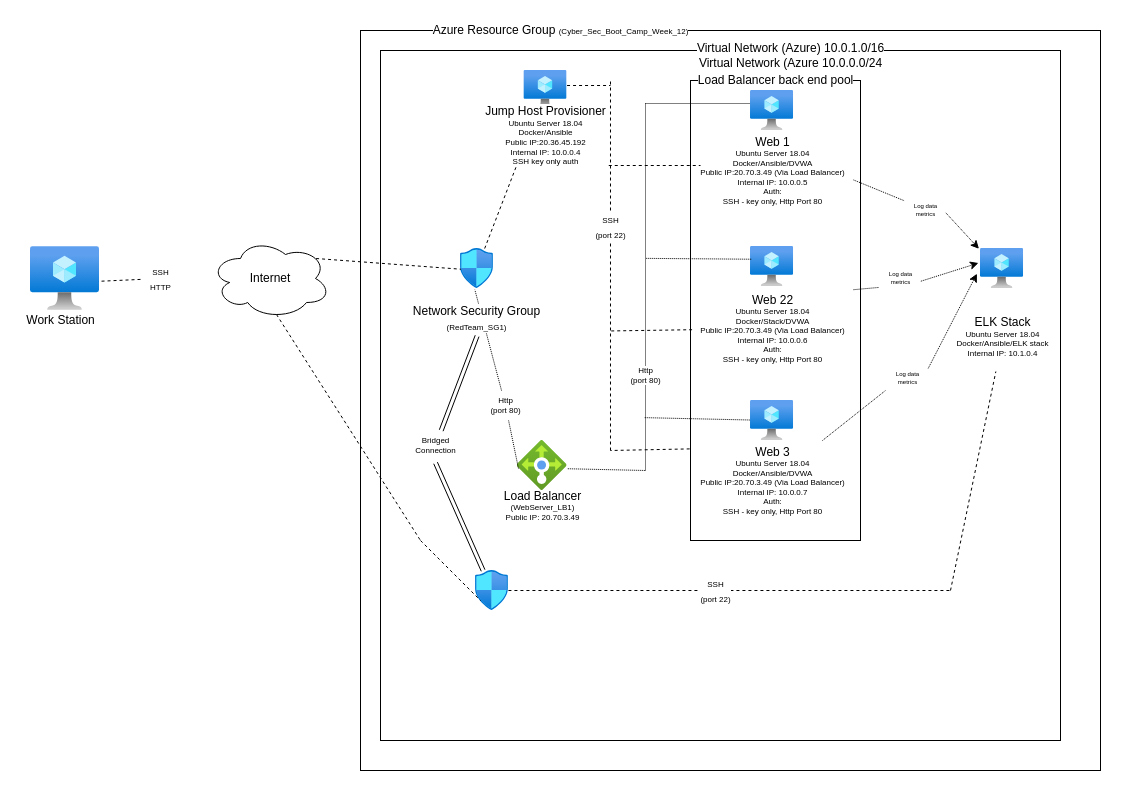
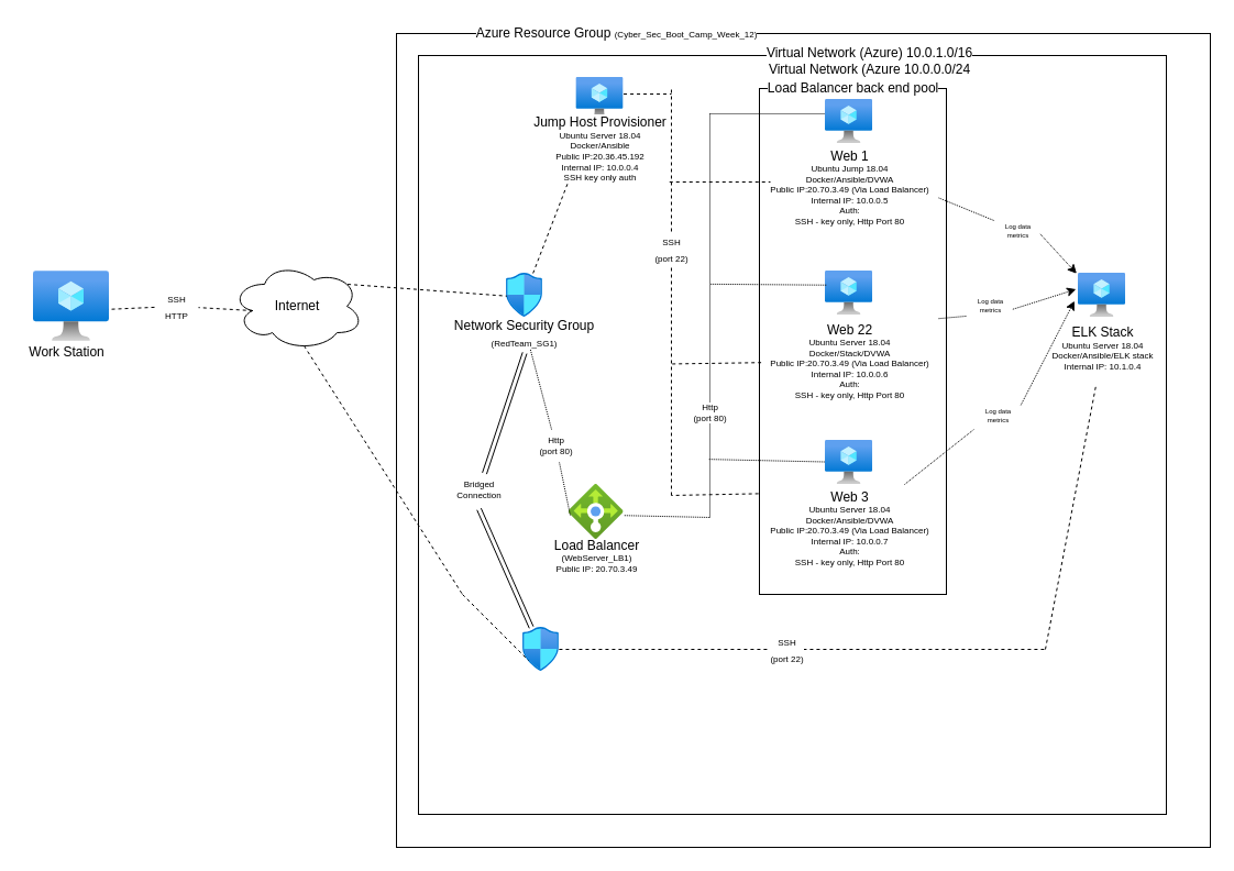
  <mxCell id="0" />
  <mxCell id="1" parent="0" />
  <mxCell id="2" value="" style="rounded=0;whiteSpace=wrap;html=1;labelBackgroundColor=default;fontSize=8;strokeWidth=1;fillColor=none;" parent="1" vertex="1"><mxGeometry x="690" y="80" width="170" height="460" as="geometry" /></mxCell>
  <mxCell id="3" value="Internet" style="ellipse;shape=cloud;whiteSpace=wrap;html=1;" parent="1" vertex="1"><mxGeometry x="210" y="238" width="120" height="80" as="geometry" /></mxCell>
  <mxCell id="4" value="" style="aspect=fixed;html=1;points=[];align=center;image;fontSize=12;image=img/lib/azure2/compute/Virtual_Machine.svg;" parent="1" vertex="1"><mxGeometry x="30" y="246" width="69" height="64" as="geometry" /></mxCell>
  <mxCell id="5" value="Work Station" style="text;html=1;align=center;verticalAlign=middle;resizable=0;points=[];autosize=1;strokeColor=none;fillColor=none;" parent="1" vertex="1"><mxGeometry x="20" y="310" width="80" height="20" as="geometry" /></mxCell>
  <mxCell id="6" value="" style="endArrow=none;dashed=1;html=1;rounded=0;entryX=0.985;entryY=0.544;entryDx=0;entryDy=0;entryPerimeter=0;startArrow=none;" parent="1" source="7" target="4" edge="1"><mxGeometry width="50" height="50" relative="1" as="geometry"><mxPoint x="140" y="281" as="sourcePoint" /><mxPoint x="460" y="260" as="targetPoint" /></mxGeometry></mxCell>
  <mxCell id="7" value="&lt;font style=&quot;font-size: 8px&quot;&gt;SSH&lt;br&gt;HTTP&lt;br&gt;&lt;/font&gt;" style="text;html=1;align=center;verticalAlign=middle;resizable=0;points=[];autosize=1;strokeColor=none;fillColor=none;" parent="1" vertex="1"><mxGeometry x="140" y="258" width="40" height="40" as="geometry" /></mxCell>
+ <mxCell id="8" value="" style="endArrow=none;dashed=1;html=1;rounded=0;exitX=0.16;exitY=0.55;exitDx=0;exitDy=0;exitPerimeter=0;" parent="1" source="3" target="7" edge="1"><mxGeometry width="50" height="50" relative="1" as="geometry"><mxPoint x="215.6" y="291.6" as="sourcePoint" /><mxPoint x="170" y="270" as="targetPoint" /></mxGeometry></mxCell>
  <mxCell id="9" value="" style="whiteSpace=wrap;html=1;aspect=fixed;fillColor=none;" parent="1" vertex="1"><mxGeometry x="360" y="30" width="740" height="740" as="geometry" /></mxCell>
  <mxCell id="10" value="Azure Resource Group &lt;font style=&quot;font-size: 8px&quot;&gt;(Cyber_Sec_Boot_Camp_Week_12)&lt;/font&gt;" style="text;html=1;align=center;verticalAlign=middle;resizable=0;points=[];autosize=1;strokeColor=none;fillColor=none;labelBackgroundColor=default;" parent="1" vertex="1"><mxGeometry x="425" y="20" width="270" height="20" as="geometry" /></mxCell>
  <mxCell id="11" value="" style="rounded=0;whiteSpace=wrap;html=1;fillColor=none;" parent="1" vertex="1"><mxGeometry x="380" y="50" width="680" height="690" as="geometry" /></mxCell>
  <mxCell id="12" value="Virtual Network (Azure) 10.0.1.0/16&lt;br&gt;Virtual Network (Azure 10.0.0.0/24" style="text;html=1;align=center;verticalAlign=middle;resizable=0;points=[];autosize=1;strokeColor=none;fillColor=none;labelBackgroundColor=default;" parent="1" vertex="1"><mxGeometry x="690" y="40" width="200" height="30" as="geometry" /></mxCell>
  <mxCell id="13" value="" style="aspect=fixed;html=1;points=[];align=center;image;fontSize=12;image=img/lib/azure2/networking/Network_Security_Groups.svg;labelBackgroundColor=default;fillColor=none;" parent="1" vertex="1"><mxGeometry x="460" y="248" width="32.94" height="40" as="geometry" /></mxCell>
  <mxCell id="14" value="" style="aspect=fixed;html=1;points=[];align=center;image;fontSize=12;image=img/lib/azure2/networking/Load_Balancers.svg;labelBackgroundColor=default;fillColor=none;" parent="1" vertex="1"><mxGeometry x="516.56" y="440" width="50" height="50" as="geometry" /></mxCell>
  <mxCell id="15" value="&lt;font&gt;&lt;span style=&quot;font-size: 12px&quot;&gt;Load&amp;nbsp;&lt;/span&gt;&lt;span style=&quot;font-size: 12px&quot;&gt;Balancer&lt;/span&gt;&lt;br&gt;&lt;font style=&quot;font-size: 8px&quot;&gt;(WebServer_LB1)&lt;br&gt;&lt;/font&gt;Public IP: 20.70.3.49&lt;br&gt;&lt;/font&gt;" style="text;html=1;align=center;verticalAlign=middle;resizable=0;points=[];autosize=1;strokeColor=none;fillColor=none;fontSize=8;" parent="1" vertex="1"><mxGeometry x="496.56" y="485" width="90" height="40" as="geometry" /></mxCell>
  <mxCell id="16" value="" style="endArrow=none;dashed=1;html=1;rounded=0;fontSize=8;entryX=0.435;entryY=1.03;entryDx=0;entryDy=0;entryPerimeter=0;startArrow=none;dashPattern=1 1;" parent="1" source="17" target="13" edge="1"><mxGeometry width="50" height="50" relative="1" as="geometry"><mxPoint x="276" y="360" as="sourcePoint" /><mxPoint x="590" y="250" as="targetPoint" /></mxGeometry></mxCell>
  <mxCell id="17" value="Http &lt;br&gt;(port 80)" style="text;html=1;align=center;verticalAlign=middle;resizable=0;points=[];autosize=1;strokeColor=none;fillColor=none;fontSize=8;" parent="1" vertex="1"><mxGeometry x="480" y="390" width="50" height="30" as="geometry" /></mxCell>
  <mxCell id="18" value="" style="endArrow=none;dashed=1;html=1;rounded=0;fontSize=8;exitX=0.028;exitY=0.559;exitDx=0;exitDy=0;exitPerimeter=0;dashPattern=1 1;" parent="1" source="14" target="17" edge="1"><mxGeometry width="50" height="50" relative="1" as="geometry"><mxPoint x="461.4" y="337.95" as="sourcePoint" /><mxPoint x="276" y="314" as="targetPoint" /></mxGeometry></mxCell>
  <mxCell id="19" value="" style="endArrow=none;dashed=1;html=1;rounded=0;fontSize=8;exitX=0.88;exitY=0.25;exitDx=0;exitDy=0;exitPerimeter=0;entryX=0.014;entryY=0.518;entryDx=0;entryDy=0;entryPerimeter=0;" parent="1" source="3" target="13" edge="1"><mxGeometry width="50" height="50" relative="1" as="geometry"><mxPoint x="540" y="290" as="sourcePoint" /><mxPoint x="590" y="240" as="targetPoint" /></mxGeometry></mxCell>
- <mxCell id="20" value="Network Security Group &lt;br&gt;&lt;font style=&quot;font-size: 8px&quot;&gt;(RedTeam_SG1)&lt;/font&gt;" style="text;html=1;align=center;verticalAlign=middle;resizable=0;points=[];autosize=1;strokeColor=none;fillColor=none;labelBackgroundColor=default;" parent="1" vertex="1"><mxGeometry x="406.47" y="303" width="140" height="30" as="geometry" /></mxCell>
+ <mxCell id="20" value="Network Security Group &lt;br&gt;&lt;font style=&quot;font-size: 8px&quot;&gt;(RedTeam_SG1)&lt;/font&gt;" style="text;html=1;align=center;verticalAlign=middle;resizable=0;points=[];autosize=1;strokeColor=none;fillColor=none;labelBackgroundColor=default;" parent="1" vertex="1"><mxGeometry x="406.47" y="288" width="140" height="30" as="geometry" /></mxCell>
  <mxCell id="21" value="" style="aspect=fixed;html=1;points=[];align=center;image;fontSize=12;image=img/lib/azure2/compute/Virtual_Machine.svg;labelBackgroundColor=default;fillColor=none;" parent="1" vertex="1"><mxGeometry x="523.43" y="70" width="43.13" height="40" as="geometry" /></mxCell>
  <mxCell id="22" value="" style="endArrow=none;dashed=1;html=1;rounded=0;fontSize=8;" parent="1" source="13" target="21" edge="1"><mxGeometry width="50" height="50" relative="1" as="geometry"><mxPoint x="540" y="280" as="sourcePoint" /><mxPoint x="590" y="230" as="targetPoint" /></mxGeometry></mxCell>
  <mxCell id="23" value="&lt;font&gt;&lt;span style=&quot;font-size: 12px&quot;&gt;Jump Host Provisioner&lt;/span&gt;&lt;br&gt;&lt;font style=&quot;font-size: 8px&quot;&gt;Ubuntu Server 18.04&lt;br&gt;&lt;/font&gt;Docker/Ansible&lt;br&gt;Public IP:20.36.45.192&lt;br&gt;Internal IP: 10.0.0.4&lt;br&gt;SSH key only auth&lt;br&gt;&lt;/font&gt;" style="text;html=1;align=center;verticalAlign=middle;resizable=0;points=[];autosize=1;strokeColor=none;fillColor=none;fontSize=8;labelBackgroundColor=default;" parent="1" vertex="1"><mxGeometry x="474.99" y="100" width="140" height="70" as="geometry" /></mxCell>
  <mxCell id="24" value="" style="aspect=fixed;html=1;points=[];align=center;image;fontSize=12;image=img/lib/azure2/compute/Virtual_Machine.svg;labelBackgroundColor=default;fillColor=none;" parent="1" vertex="1"><mxGeometry x="980" y="248" width="43.13" height="40" as="geometry" /></mxCell>
  <mxCell id="25" value="" style="aspect=fixed;html=1;points=[];align=center;image;fontSize=12;image=img/lib/azure2/compute/Virtual_Machine.svg;labelBackgroundColor=default;fillColor=none;" parent="1" vertex="1"><mxGeometry x="750.01" y="246" width="43.13" height="40" as="geometry" /></mxCell>
  <mxCell id="26" value="" style="aspect=fixed;html=1;points=[];align=center;image;fontSize=12;image=img/lib/azure2/compute/Virtual_Machine.svg;labelBackgroundColor=default;fillColor=none;" parent="1" vertex="1"><mxGeometry x="750.01" y="400" width="43.13" height="40" as="geometry" /></mxCell>
  <mxCell id="27" value="&lt;font&gt;&lt;span style=&quot;font-size: 12px&quot;&gt;Web 3&lt;/span&gt;&lt;br&gt;&lt;font style=&quot;font-size: 8px&quot;&gt;Ubuntu Server 18.04&lt;br&gt;&lt;/font&gt;Docker/Ansible/DVWA&lt;br&gt;Public IP:20.70.3.49 (Via Load Balancer)&lt;br&gt;Internal IP: 10.0.0.7&lt;br&gt;Auth:&lt;br&gt;SSH - key only, Http Port 80&lt;br&gt;&lt;/font&gt;" style="text;html=1;align=center;verticalAlign=middle;resizable=0;points=[];autosize=1;strokeColor=none;fillColor=none;fontSize=8;labelBackgroundColor=default;" parent="1" vertex="1"><mxGeometry x="691.57" y="440" width="160" height="80" as="geometry" /></mxCell>
  <mxCell id="28" value="&lt;font&gt;&lt;span style=&quot;font-size: 12px&quot;&gt;Web 22&lt;/span&gt;&lt;br&gt;&lt;font style=&quot;font-size: 8px&quot;&gt;Ubuntu Server 18.04&lt;br&gt;&lt;/font&gt;Docker/Stack/DVWA&lt;br&gt;Public IP:20.70.3.49 (Via Load Balancer)&lt;br&gt;Internal IP: 10.0.0.6&lt;br&gt;Auth:&lt;br&gt;SSH - key only, Http Port 80&lt;br&gt;&lt;/font&gt;" style="text;html=1;align=center;verticalAlign=middle;resizable=0;points=[];autosize=1;strokeColor=none;fillColor=none;fontSize=8;labelBackgroundColor=default;" parent="1" vertex="1"><mxGeometry x="691.57" y="288" width="160" height="80" as="geometry" /></mxCell>
- <mxCell id="29" value="&lt;font&gt;&lt;span style=&quot;font-size: 12px&quot;&gt;Web 1&lt;/span&gt;&lt;br&gt;&lt;font style=&quot;font-size: 8px&quot;&gt;Ubuntu Server 18.04&lt;br&gt;&lt;/font&gt;Docker/Ansible/DVWA&lt;br&gt;Public IP:20.70.3.49 (Via Load Balancer)&lt;br&gt;Internal IP: 10.0.0.5&lt;br&gt;Auth:&lt;br&gt;SSH - key only, Http Port 80&lt;br&gt;&lt;/font&gt;" style="text;html=1;align=center;verticalAlign=middle;resizable=0;points=[];autosize=1;strokeColor=none;fillColor=none;fontSize=8;labelBackgroundColor=default;" parent="1" vertex="1"><mxGeometry x="691.57" y="130" width="160" height="80" as="geometry" /></mxCell>
+ <mxCell id="29" value="&lt;font&gt;&lt;span style=&quot;font-size: 12px&quot;&gt;Web 1&lt;/span&gt;&lt;br&gt;&lt;font style=&quot;font-size: 8px&quot;&gt;Ubuntu Jump 18.04&lt;br&gt;&lt;/font&gt;Docker/Ansible/DVWA&lt;br&gt;Public IP:20.70.3.49 (Via Load Balancer)&lt;br&gt;Internal IP: 10.0.0.5&lt;br&gt;Auth:&lt;br&gt;SSH - key only, Http Port 80&lt;br&gt;&lt;/font&gt;" style="text;html=1;align=center;verticalAlign=middle;resizable=0;points=[];autosize=1;strokeColor=none;fillColor=none;fontSize=8;labelBackgroundColor=default;" parent="1" vertex="1"><mxGeometry x="691.57" y="130" width="160" height="80" as="geometry" /></mxCell>
  <mxCell id="30" value="" style="line;strokeWidth=1;html=1;labelBackgroundColor=default;fontSize=8;fillColor=none;dashed=1;" parent="1" vertex="1"><mxGeometry x="566.56" y="80" width="43.44" height="10" as="geometry" /></mxCell>
  <mxCell id="31" value="" style="line;strokeWidth=1;html=1;labelBackgroundColor=default;fontSize=8;fillColor=none;dashed=1;" parent="1" vertex="1"><mxGeometry x="608.28" y="160" width="91.72" height="10" as="geometry" /></mxCell>
  <mxCell id="32" value="" style="line;strokeWidth=1;direction=south;html=1;dashed=1;labelBackgroundColor=default;fontSize=8;fillColor=none;" parent="1" vertex="1"><mxGeometry x="604.99" y="81" width="10" height="369" as="geometry" /></mxCell>
  <mxCell id="33" value="" style="endArrow=none;dashed=1;html=1;rounded=0;fontSize=8;exitX=0.676;exitY=0.428;exitDx=0;exitDy=0;exitPerimeter=0;" parent="1" source="32" target="28" edge="1"><mxGeometry width="50" height="50" relative="1" as="geometry"><mxPoint x="540" y="270" as="sourcePoint" /><mxPoint x="590" y="220" as="targetPoint" /></mxGeometry></mxCell>
  <mxCell id="34" value="" style="endArrow=none;dashed=1;html=1;rounded=0;fontSize=8;entryX=1;entryY=0.5;entryDx=0;entryDy=0;entryPerimeter=0;exitX=-0.015;exitY=0.105;exitDx=0;exitDy=0;exitPerimeter=0;" parent="1" source="27" target="32" edge="1"><mxGeometry width="50" height="50" relative="1" as="geometry"><mxPoint x="540" y="270" as="sourcePoint" /><mxPoint x="590" y="220" as="targetPoint" /></mxGeometry></mxCell>
  <mxCell id="35" value="" style="line;strokeWidth=1;direction=south;html=1;dashed=1;dashPattern=1 1;labelBackgroundColor=default;fontSize=8;fillColor=none;" parent="1" vertex="1"><mxGeometry x="640" y="103" width="10" height="367" as="geometry" /></mxCell>
  <mxCell id="36" value="" style="endArrow=none;dashed=1;html=1;dashPattern=1 1;strokeWidth=1;rounded=0;fontSize=8;exitX=1.015;exitY=0.565;exitDx=0;exitDy=0;exitPerimeter=0;entryX=1;entryY=0.5;entryDx=0;entryDy=0;entryPerimeter=0;" parent="1" source="14" target="35" edge="1"><mxGeometry width="50" height="50" relative="1" as="geometry"><mxPoint x="540" y="270" as="sourcePoint" /><mxPoint x="590" y="220" as="targetPoint" /></mxGeometry></mxCell>
  <mxCell id="37" value="" style="endArrow=none;dashed=1;html=1;dashPattern=1 1;strokeWidth=1;rounded=0;fontSize=8;exitX=0.422;exitY=0.424;exitDx=0;exitDy=0;exitPerimeter=0;entryX=0.021;entryY=0.318;entryDx=0;entryDy=0;entryPerimeter=0;" parent="1" source="35" target="25" edge="1"><mxGeometry width="50" height="50" relative="1" as="geometry"><mxPoint x="577.31" y="478.25" as="sourcePoint" /><mxPoint x="655" y="480" as="targetPoint" /></mxGeometry></mxCell>
  <mxCell id="38" value="" style="endArrow=none;dashed=1;html=1;dashPattern=1 1;strokeWidth=1;rounded=0;fontSize=8;exitX=0.856;exitY=0.576;exitDx=0;exitDy=0;exitPerimeter=0;" parent="1" source="35" target="26" edge="1"><mxGeometry width="50" height="50" relative="1" as="geometry"><mxPoint x="587.31" y="488.25" as="sourcePoint" /><mxPoint x="665" y="490" as="targetPoint" /></mxGeometry></mxCell>
  <mxCell id="39" value="" style="endArrow=none;dashed=1;html=1;dashPattern=1 1;strokeWidth=1;rounded=0;fontSize=8;exitX=0;exitY=0.5;exitDx=0;exitDy=0;exitPerimeter=0;" parent="1" source="35" edge="1"><mxGeometry width="50" height="50" relative="1" as="geometry"><mxPoint x="597.31" y="498.25" as="sourcePoint" /><mxPoint x="750" y="103" as="targetPoint" /></mxGeometry></mxCell>
  <mxCell id="40" value="Http &lt;br&gt;(port 80)" style="text;html=1;align=center;verticalAlign=middle;resizable=0;points=[];autosize=1;strokeColor=none;fillColor=none;fontSize=8;labelBackgroundColor=default;" parent="1" vertex="1"><mxGeometry x="620" y="360" width="50" height="30" as="geometry" /></mxCell>
  <mxCell id="41" value="&lt;font style=&quot;font-size: 8px&quot;&gt;SSH&lt;br&gt;(port 22)&lt;br&gt;&lt;/font&gt;" style="text;html=1;align=center;verticalAlign=middle;resizable=0;points=[];autosize=1;strokeColor=none;fillColor=none;labelBackgroundColor=default;" parent="1" vertex="1"><mxGeometry x="584.99" y="206" width="50" height="40" as="geometry" /></mxCell>
  <mxCell id="42" value="Load Balancer back end pool" style="text;html=1;align=center;verticalAlign=middle;resizable=0;points=[];autosize=1;strokeColor=none;fillColor=none;labelBackgroundColor=default;" parent="1" vertex="1"><mxGeometry x="690" y="70" width="170" height="20" as="geometry" /></mxCell>
  <mxCell id="43" value="" style="endArrow=classic;html=1;rounded=0;dashed=1;dashPattern=1 1;fontSize=8;strokeWidth=1;exitX=1.009;exitY=0.618;exitDx=0;exitDy=0;exitPerimeter=0;entryX=-0.036;entryY=0.007;entryDx=0;entryDy=0;entryPerimeter=0;startArrow=none;" parent="1" source="54" target="24" edge="1"><mxGeometry width="50" height="50" relative="1" as="geometry"><mxPoint x="710" y="240" as="sourcePoint" /><mxPoint x="760" y="190" as="targetPoint" /></mxGeometry></mxCell>
  <mxCell id="44" value="" style="aspect=fixed;html=1;points=[];align=center;image;fontSize=12;image=img/lib/azure2/compute/Virtual_Machine.svg;labelBackgroundColor=default;fillColor=none;" parent="1" vertex="1"><mxGeometry x="750.01" y="90" width="43.13" height="40" as="geometry" /></mxCell>
- <mxCell id="45" value="&lt;font&gt;&lt;span style=&quot;font-size: 12px&quot;&gt;ELK Stack&lt;/span&gt;&lt;br&gt;&lt;font style=&quot;font-size: 8px&quot;&gt;Ubuntu Server 18.04&lt;br&gt;&lt;/font&gt;Docker/Ansible/ELK stack&lt;br&gt;Internal IP: 10.1.0.4&lt;br&gt;&lt;br&gt;&lt;/font&gt;" style="text;html=1;align=center;verticalAlign=middle;resizable=0;points=[];autosize=1;strokeColor=none;fillColor=none;fontSize=8;labelBackgroundColor=default;" parent="1" vertex="1"><mxGeometry x="946.56" y="311" width="110" height="60" as="geometry" /></mxCell>
+ <mxCell id="45" value="&lt;font&gt;&lt;span style=&quot;font-size: 12px&quot;&gt;ELK Stack&lt;/span&gt;&lt;br&gt;&lt;font style=&quot;font-size: 8px&quot;&gt;Ubuntu Server 18.04&lt;br&gt;&lt;/font&gt;Docker/Ansible/ELK stack&lt;br&gt;Internal IP: 10.1.0.4&lt;br&gt;&lt;br&gt;&lt;/font&gt;" style="text;html=1;align=center;verticalAlign=middle;resizable=0;points=[];autosize=1;strokeColor=none;fillColor=none;fontSize=8;labelBackgroundColor=default;" parent="1" vertex="1"><mxGeometry x="946.56" y="291" width="110" height="60" as="geometry" /></mxCell>
  <mxCell id="46" value="" style="aspect=fixed;html=1;points=[];align=center;image;fontSize=12;image=img/lib/azure2/networking/Network_Security_Groups.svg;labelBackgroundColor=default;fillColor=none;" parent="1" vertex="1"><mxGeometry x="474.99" y="570" width="32.94" height="40" as="geometry" /></mxCell>
  <mxCell id="47" value="" style="endArrow=none;dashed=1;html=1;rounded=0;fontSize=8;strokeWidth=1;entryX=0.152;entryY=0.75;entryDx=0;entryDy=0;entryPerimeter=0;startArrow=none;" parent="1" target="46" edge="1"><mxGeometry width="50" height="50" relative="1" as="geometry"><mxPoint x="420" y="540" as="sourcePoint" /><mxPoint x="760" y="450" as="targetPoint" /></mxGeometry></mxCell>
  <mxCell id="48" value="" style="endArrow=none;dashed=1;html=1;rounded=0;fontSize=8;strokeWidth=1;exitX=0.55;exitY=0.95;exitDx=0;exitDy=0;exitPerimeter=0;" parent="1" source="3" edge="1"><mxGeometry width="50" height="50" relative="1" as="geometry"><mxPoint x="276" y="314" as="sourcePoint" /><mxPoint x="420" y="540" as="targetPoint" /></mxGeometry></mxCell>
  <mxCell id="49" value="" style="line;strokeWidth=1;html=1;labelBackgroundColor=default;fontSize=8;fillColor=none;dashed=1;" parent="1" vertex="1"><mxGeometry x="507.93" y="585" width="442.07" height="10" as="geometry" /></mxCell>
  <mxCell id="50" value="" style="endArrow=none;dashed=1;html=1;rounded=0;fontSize=8;strokeWidth=1;exitX=1;exitY=0.5;exitDx=0;exitDy=0;exitPerimeter=0;" parent="1" source="49" target="45" edge="1"><mxGeometry width="50" height="50" relative="1" as="geometry"><mxPoint x="600" y="520" as="sourcePoint" /><mxPoint x="650" y="470" as="targetPoint" /></mxGeometry></mxCell>
  <mxCell id="51" value="" style="shape=link;html=1;rounded=0;fontSize=8;strokeWidth=1;exitX=0.501;exitY=1.081;exitDx=0;exitDy=0;exitPerimeter=0;startArrow=none;" parent="1" source="52" target="46" edge="1"><mxGeometry width="100" relative="1" as="geometry"><mxPoint x="580" y="420" as="sourcePoint" /><mxPoint x="680" y="420" as="targetPoint" /></mxGeometry></mxCell>
  <mxCell id="52" value="Bridged&lt;br&gt;Connection" style="text;html=1;align=center;verticalAlign=middle;resizable=0;points=[];autosize=1;strokeColor=none;fillColor=none;fontSize=8;labelBackgroundColor=default;" parent="1" vertex="1"><mxGeometry x="405" y="430" width="60" height="30" as="geometry" /></mxCell>
  <mxCell id="53" value="" style="shape=link;html=1;rounded=0;fontSize=8;strokeWidth=1;exitX=0.501;exitY=1.081;exitDx=0;exitDy=0;exitPerimeter=0;endArrow=none;" parent="1" source="20" target="52" edge="1"><mxGeometry width="100" relative="1" as="geometry"><mxPoint x="476.61" y="320.43" as="sourcePoint" /><mxPoint x="490.358" y="570" as="targetPoint" /></mxGeometry></mxCell>
  <mxCell id="54" value="Log data&lt;br&gt;metrics" style="text;html=1;align=center;verticalAlign=middle;resizable=0;points=[];autosize=1;strokeColor=none;fillColor=none;fontSize=6;" parent="1" vertex="1"><mxGeometry x="905" y="200" width="40" height="20" as="geometry" /></mxCell>
  <mxCell id="55" value="" style="endArrow=none;html=1;rounded=0;dashed=1;dashPattern=1 1;fontSize=8;strokeWidth=1;exitX=1.009;exitY=0.618;exitDx=0;exitDy=0;exitPerimeter=0;entryX=-0.036;entryY=0.007;entryDx=0;entryDy=0;entryPerimeter=0;" parent="1" source="29" target="54" edge="1"><mxGeometry width="50" height="50" relative="1" as="geometry"><mxPoint x="853.01" y="179.44" as="sourcePoint" /><mxPoint x="928.447" y="245.78" as="targetPoint" /></mxGeometry></mxCell>
  <mxCell id="56" value="" style="endArrow=classic;html=1;rounded=0;dashed=1;dashPattern=1 1;fontSize=8;strokeWidth=1;exitX=1.009;exitY=0.618;exitDx=0;exitDy=0;exitPerimeter=0;entryX=-0.047;entryY=0.363;entryDx=0;entryDy=0;entryPerimeter=0;startArrow=none;" parent="1" source="57" target="24" edge="1"><mxGeometry width="50" height="50" relative="1" as="geometry"><mxPoint x="685" y="308.36" as="sourcePoint" /><mxPoint x="967.469" y="254" as="targetPoint" /></mxGeometry></mxCell>
  <mxCell id="57" value="Log data&lt;br&gt;metrics" style="text;html=1;align=center;verticalAlign=middle;resizable=0;points=[];autosize=1;strokeColor=none;fillColor=none;fontSize=6;" parent="1" vertex="1"><mxGeometry x="880" y="268.36" width="40" height="20" as="geometry" /></mxCell>
  <mxCell id="58" value="" style="endArrow=none;html=1;rounded=0;dashed=1;dashPattern=1 1;fontSize=8;strokeWidth=1;exitX=1.009;exitY=0.015;exitDx=0;exitDy=0;exitPerimeter=0;entryX=-0.027;entryY=0.927;entryDx=0;entryDy=0;entryPerimeter=0;" parent="1" source="28" target="57" edge="1"><mxGeometry width="50" height="50" relative="1" as="geometry"><mxPoint x="780.005" y="261.6" as="sourcePoint" /><mxPoint x="903.447" y="314.14" as="targetPoint" /></mxGeometry></mxCell>
  <mxCell id="59" value="" style="endArrow=classic;html=1;rounded=0;dashed=1;dashPattern=1 1;fontSize=8;strokeWidth=1;exitX=1.017;exitY=0.007;exitDx=0;exitDy=0;exitPerimeter=0;entryX=-0.083;entryY=0.63;entryDx=0;entryDy=0;entryPerimeter=0;startArrow=none;" parent="1" source="60" target="24" edge="1"><mxGeometry width="50" height="50" relative="1" as="geometry"><mxPoint x="692.03" y="407.74" as="sourcePoint" /><mxPoint x="974.957" y="246" as="targetPoint" /></mxGeometry></mxCell>
  <mxCell id="60" value="Log data&lt;br&gt;metrics" style="text;html=1;align=center;verticalAlign=middle;resizable=0;points=[];autosize=1;strokeColor=none;fillColor=none;fontSize=6;" parent="1" vertex="1"><mxGeometry x="887.03" y="367.74" width="40" height="20" as="geometry" /></mxCell>
  <mxCell id="61" value="" style="endArrow=none;html=1;rounded=0;dashed=1;dashPattern=1 1;fontSize=8;strokeWidth=1;entryX=-0.05;entryY=1.112;entryDx=0;entryDy=0;entryPerimeter=0;" parent="1" source="27" target="60" edge="1"><mxGeometry width="50" height="50" relative="1" as="geometry"><mxPoint x="851.57" y="415.88" as="sourcePoint" /><mxPoint x="910.477" y="413.52" as="targetPoint" /></mxGeometry></mxCell>
  <mxCell id="62" value="&lt;font style=&quot;font-size: 8px&quot;&gt;SSH&lt;br&gt;(port 22)&lt;br&gt;&lt;/font&gt;" style="text;html=1;align=center;verticalAlign=middle;resizable=0;points=[];autosize=1;strokeColor=none;fillColor=none;labelBackgroundColor=default;" parent="1" vertex="1"><mxGeometry x="690" y="570" width="50" height="40" as="geometry" /></mxCell>
